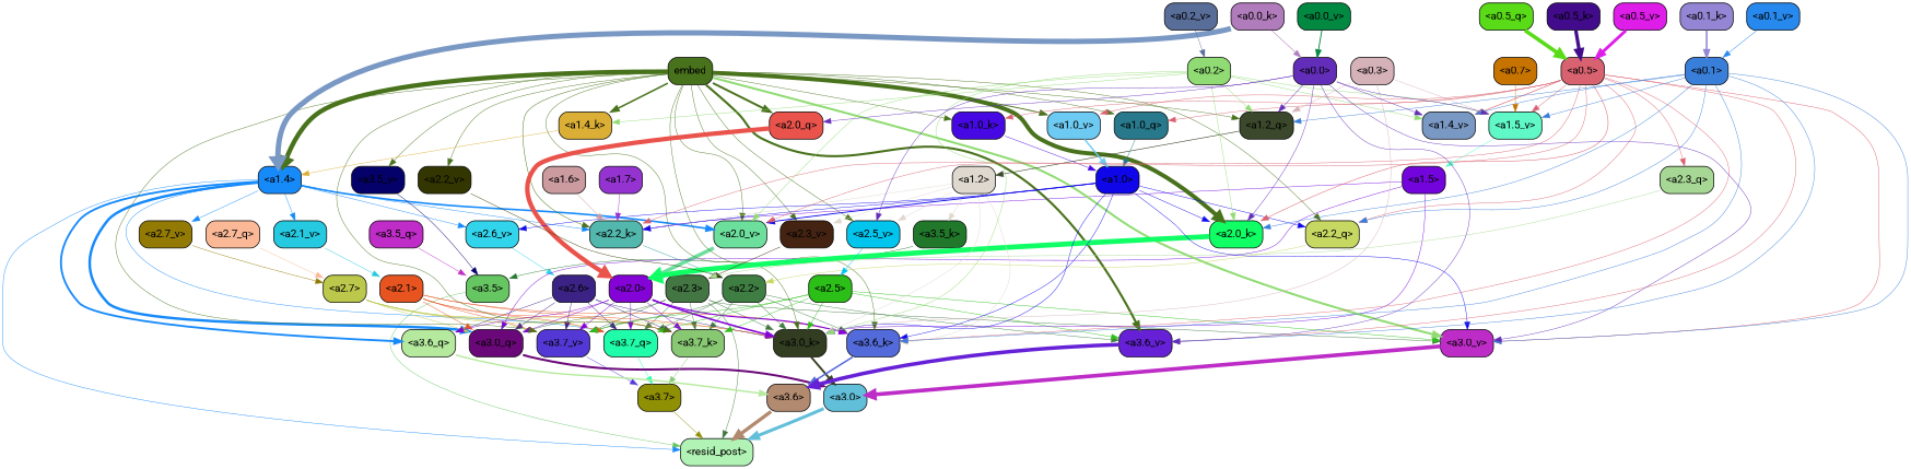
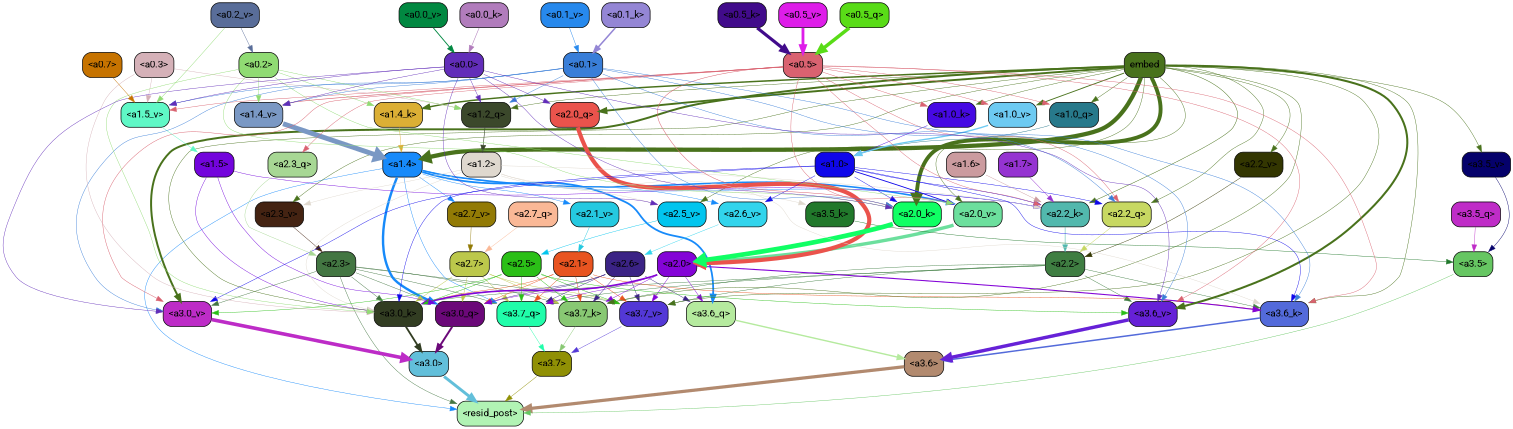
  strict digraph {
    fontname=Roboto
    splines=true
    node [color=black fontname=Roboto shape=box style="filled, rounded"]
    edge [color="#49721c" fontname=Roboto penwidth=0.6]
    "<a3.7>" [fillcolor="#909005"]
    "<resid_post>" [fillcolor="#b1f3b4"]
    "<a3.6>" [fillcolor="#b28a6f"]
    "<a3.5>" [fillcolor="#66c662"]
    "<a3.0>" [fillcolor="#62bfda"]
    "<a2.3>" [fillcolor="#437642"]
    "<a3.7_q>" [fillcolor="#20fdaa"]
    "<a3.0_q>" [fillcolor="#6b0879"]
    "<a3.7_k>" [fillcolor="#88c873"]
    "<a3.0_k>" [fillcolor="#323d22"]
    "<a3.7_v>" [fillcolor="#5338d6"]
    "<a3.0_v>" [fillcolor="#bd2cc7"]
    "<a1.4>" [fillcolor="#178afa"]
    "<a3.6_q>" [fillcolor="#b5ea9e"]
    "<a2.2_k>" [fillcolor="#52b8ad"]
    "<a2.7_v>" [fillcolor="#927a05"]
    "<a2.6_v>" [fillcolor="#32d4ec"]
    "<a2.1_v>" [fillcolor="#25c9e0"]
    "<a2.0_v>" [fillcolor="#6cdf9d"]
    "<a2.2>" [fillcolor="#3f7e42"]
    "<a2.7>" [fillcolor="#bcc84b"]
    "<a2.6>" [fillcolor="#3b2385"]
    "<a2.1>" [fillcolor="#e85420"]
    "<a2.0>" [fillcolor="#8404d7"]
    "<a3.6_k>" [fillcolor="#536ada"]
    "<a3.6_v>" [fillcolor="#6621d7"]
    "<a3.5_q>" [fillcolor="#bf2cc7"]
    "<a3.5_k>" [fillcolor="#21782b"]
    "<a3.5_v>" [fillcolor="#05016b"]
    "<a2.5>" [fillcolor="#2bbf17"]
    "<a1.5>" [fillcolor="#7304dc"]
    embed [fillcolor="#49721c"]
    "<a2.2_q>" [fillcolor="#c7d862"]
    "<a2.0_q>" [fillcolor="#ea534c"]
    "<a2.0_k>" [fillcolor="#10ff64"]
    "<a2.5_v>" [fillcolor="#02c5ee"]
    "<a2.3_v>" [fillcolor="#442312"]
    "<a2.2_v>" [fillcolor="#333601"]
    "<a1.2_q>" [fillcolor="#3b482b"]
    "<a1.0_q>" [fillcolor="#27798b"]
    "<a1.4_k>" [fillcolor="#dbaf35"]
    "<a1.0_k>" [fillcolor="#4609e3"]
    "<a1.0_v>" [fillcolor="#6dcaf2"]
    "<a1.2>" [fillcolor="#dfd8ce"]
    "<a1.0>" [fillcolor="#0f07ea"]
    "<a1.4_v>" [fillcolor="#7a98c4"]
    "<a0.5>" [fillcolor="#d96270"]
    "<a2.3_q>" [fillcolor="#a7d794"]
    "<a1.5_v>" [fillcolor="#5ff8c6"]
    "<a0.1>" [fillcolor="#397ed8"]
    "<a0.3>" [fillcolor="#d5b1b8"]
    "<a0.2>" [fillcolor="#90db73"]
    "<a0.0>" [fillcolor="#622db9"]
    "<a2.7_q>" [fillcolor="#fab896"]
    "<a1.7>" [fillcolor="#9533d1"]
    "<a1.6>" [fillcolor="#cb9b9f"]
    "<a0.7>" [fillcolor="#c67300"]
    "<a0.5_q>" [fillcolor="#59dc17"]
    "<a0.5_k>" [fillcolor="#410b8b"]
    "<a0.1_k>" [fillcolor="#9486d5"]
    "<a0.0_k>" [fillcolor="#b17cbc"]
    "<a0.5_v>" [fillcolor="#de1de9"]
    "<a0.2_v>" [fillcolor="#596d99"]
    "<a0.1_v>" [fillcolor="#2789ed"]
    "<a0.0_v>" [fillcolor="#018841"]
    "<a3.7>" -> "<resid_post>" [color="#909005"]
    "<a3.6>" -> "<resid_post>" [color="#b28a6f" penwidth=4.6696330308914185]
    "<a3.5>" -> "<resid_post>" [color="#66c662"]
    "<a3.0>" -> "<resid_post>" [color="#62bfda" penwidth=4.282557368278503]
    "<a2.3>" -> "<resid_post>" [color="#437642"]
    "<a2.3>" -> "<a3.7_q>" [color="#437642"]
    "<a2.3>" -> "<a3.0_q>" [color="#437642"]
    "<a2.3>" -> "<a3.7_k>" [color="#437642"]
    "<a2.3>" -> "<a3.0_k>" [color="#437642"]
    "<a2.3>" -> "<a3.7_v>" [color="#437642"]
    "<a2.3>" -> "<a3.0_v>" [color="#437642"]
    "<a3.7_q>" -> "<a3.7>" [color="#20fdaa"]
    "<a3.0_q>" -> "<a3.0>" [color="#6b0879" penwidth=2.8638100624084473]
    "<a3.7_k>" -> "<a3.7>" [color="#88c873"]
    "<a3.0_k>" -> "<a3.0>" [color="#323d22" penwidth=2.6274144649505615]
    "<a3.7_v>" -> "<a3.7>" [color="#5338d6"]
    "<a3.0_v>" -> "<a3.0>" [color="#bd2cc7" penwidth=5.188832879066467]
    "<a1.4>" -> "<resid_post>" [color="#178afa"]
    "<a1.4>" -> "<a3.7_q>" [color="#178afa"]
    "<a1.4>" -> "<a3.0_q>" [color="#178afa" penwidth=3.4971605762839317]
    "<a1.4>" -> "<a3.6_q>" [color="#178afa" penwidth=2.6073555648326874]
    "<a1.4>" -> "<a2.2_k>" [color="#178afa"]
    "<a1.4>" -> "<a2.7_v>" [color="#178afa"]
    "<a1.4>" -> "<a2.6_v>" [color="#178afa"]
    "<a1.4>" -> "<a2.1_v>" [color="#178afa"]
    "<a1.4>" -> "<a2.0_v>" [color="#178afa" penwidth=2.268670678138733]
    "<a3.6_q>" -> "<a3.6>" [color="#b5ea9e" penwidth=2.03758105635643]
    "<a2.2_k>" -> "<a2.2>" [color="#52b8ad" penwidth=0.7764816284179688]
    "<a2.7_v>" -> "<a2.7>" [color="#927a05"]
    "<a2.6_v>" -> "<a2.6>" [color="#32d4ec"]
    "<a2.1_v>" -> "<a2.1>" [color="#25c9e0"]
    "<a2.0_v>" -> "<a2.0>" [color="#6cdf9d" penwidth=4.906715989112854]
    "<a2.2>" -> "<a3.7_q>" [color="#3f7e42"]
    "<a2.2>" -> "<a3.7_k>" [color="#3f7e42"]
    "<a2.2>" -> "<a3.0_k>" [color="#3f7e42"]
    "<a2.2>" -> "<a3.7_v>" [color="#3f7e42"]
    "<a2.2>" -> "<a3.6_k>" [color="#3f7e42"]
    "<a2.2>" -> "<a3.6_v>" [color="#3f7e42"]
    "<a2.7>" -> "<a3.7_q>" [color="#bcc84b"]
    "<a2.7>" -> "<a3.0_q>" [color="#bcc84b"]
    "<a2.7>" -> "<a3.7_k>" [color="#bcc84b"]
    "<a2.7>" -> "<a3.0_k>" [color="#bcc84b"]
    "<a2.7>" -> "<a3.7_v>" [color="#bcc84b"]
    "<a2.6>" -> "<a3.7_q>" [color="#3b2385"]
    "<a2.6>" -> "<a3.0_q>" [color="#3b2385"]
    "<a2.6>" -> "<a3.7_k>" [color="#3b2385"]
    "<a2.6>" -> "<a3.0_k>" [color="#3b2385"]
    "<a2.6>" -> "<a3.7_v>" [color="#3b2385"]
    "<a2.6>" -> "<a3.6_q>" [color="#3b2385"]
    "<a2.1>" -> "<a3.7_q>" [color="#e85420"]
    "<a2.1>" -> "<a3.0_q>" [color="#e85420"]
    "<a2.1>" -> "<a3.7_k>" [color="#e85420"]
    "<a2.1>" -> "<a3.0_k>" [color="#e85420"]
    "<a2.1>" -> "<a3.7_v>" [color="#e85420"]
    "<a2.1>" -> "<a3.6_k>" [color="#e85420"]
    "<a2.0>" -> "<a3.7_q>" [color="#8404d7"]
    "<a2.0>" -> "<a3.0_q>" [color="#8404d7"]
    "<a2.0>" -> "<a3.7_k>" [color="#8404d7"]
    "<a2.0>" -> "<a3.0_k>" [color="#8404d7" penwidth=2.270527422428131]
    "<a2.0>" -> "<a3.7_v>" [color="#8404d7"]
    "<a2.0>" -> "<a3.6_q>" [color="#8404d7"]
    "<a2.0>" -> "<a3.6_k>" [color="#8404d7" penwidth=1.5568191409111023]
    "<a3.6_k>" -> "<a3.6>" [color="#536ada" penwidth=2.174198240041733]
    "<a3.6_v>" -> "<a3.6>" [color="#6621d7" penwidth=5.002329230308533]
    "<a3.5_q>" -> "<a3.5>" [color="#bf2cc7"]
    "<a3.5_k>" -> "<a3.5>" [color="#21782b"]
    "<a3.5_v>" -> "<a3.5>" [color="#05016b"]
    "<a2.5>" -> "<a3.7_q>" [color="#2bbf17"]
    "<a2.5>" -> "<a3.7_k>" [color="#2bbf17"]
    "<a2.5>" -> "<a3.0_k>" [color="#2bbf17"]
    "<a2.5>" -> "<a3.7_v>" [color="#2bbf17"]
    "<a2.5>" -> "<a3.0_v>" [color="#2bbf17"]
    "<a2.5>" -> "<a3.6_v>" [color="#2bbf17"]
    "<a1.5>" -> "<a3.0_q>" [color="#7304dc"]
    "<a1.5>" -> "<a3.0_k>" [color="#7304dc"]
    "<a1.5>" -> "<a2.2_k>" [color="#7304dc"]
    embed -> "<a3.7_k>"
    embed -> "<a3.0_k>"
    embed -> "<a3.7_v>"
-   embed -> "<a3.0_v>" [color="#90db73" penwidth=2.8686431646347046]
+   embed -> "<a3.0_v>" [penwidth=2.8686431646347046]
    embed -> "<a1.4>" [penwidth=6.189999580383301]
    embed -> "<a2.2_k>" [penwidth=0.67606520652771]
    embed -> "<a2.0_v>"
    embed -> "<a3.6_k>"
    embed -> "<a3.6_v>" [penwidth=2.9588699340820312]
    embed -> "<a3.5_v>"
    embed -> "<a2.2_q>"
    embed -> "<a2.0_q>" [penwidth=2.7617180347442627]
    embed -> "<a2.0_k>" [penwidth=5.615107178688049]
    embed -> "<a2.5_v>"
    embed -> "<a2.3_v>"
    embed -> "<a2.2_v>"
    embed -> "<a1.2_q>"
    embed -> "<a1.0_q>"
    embed -> "<a1.4_k>" [penwidth=2.1468217372894287]
    embed -> "<a1.0_k>"
    embed -> "<a1.0_v>" [penwidth=1.3123979568481445]
    "<a2.2_q>" -> "<a2.2>" [color="#c7d862" penwidth=0.6340763568878174]
    "<a2.0_q>" -> "<a2.0>" [color="#ea534c" penwidth=6.0160088539123535]
    "<a2.0_k>" -> "<a2.0>" [color="#10ff64" penwidth=6.773025274276733]
    "<a2.5_v>" -> "<a2.5>" [color="#02c5ee"]
    "<a2.3_v>" -> "<a2.3>" [color="#442312"]
    "<a2.2_v>" -> "<a2.2>" [color="#333601"]
    "<a1.2_q>" -> "<a1.2>" [color="#3b482b" penwidth=0.836545467376709]
    "<a1.0_q>" -> "<a1.0>" [color="#27798b"]
    "<a1.4_k>" -> "<a1.4>" [color="#dbaf35"]
    "<a1.0_k>" -> "<a1.0>" [color="#4609e3"]
    "<a1.0_v>" -> "<a1.0>" [color="#6dcaf2" penwidth=1.9666723012924194]
    "<a1.2>" -> "<a3.0_k>" [color="#dfd8ce"]
    "<a1.2>" -> "<a2.2_k>" [color="#dfd8ce"]
    "<a1.2>" -> "<a3.6_k>" [color="#dfd8ce"]
    "<a1.2>" -> "<a3.5_k>" [color="#dfd8ce"]
    "<a1.2>" -> "<a2.5_v>" [color="#dfd8ce"]
    "<a1.2>" -> "<a2.3_v>" [color="#dfd8ce"]
    "<a1.0>" -> "<a3.0_k>" [color="#0f07ea"]
    "<a1.0>" -> "<a3.0_v>" [color="#0f07ea"]
    "<a1.0>" -> "<a2.2_k>" [color="#0f07ea"]
    "<a1.0>" -> "<a2.6_v>" [color="#0f07ea"]
    "<a1.0>" -> "<a2.0_v>" [color="#0f07ea" penwidth=1.27996826171875]
    "<a1.0>" -> "<a3.6_k>" [color="#0f07ea"]
    "<a1.0>" -> "<a2.2_q>" [color="#0f07ea"]
    "<a1.0>" -> "<a2.0_k>" [color="#0f07ea"]
-   "<a0.0_k>" -> "<a1.4>" [color="#7a98c4" penwidth=7.093163728713989]
+   "<a1.4_v>" -> "<a1.4>" [color="#7a98c4" penwidth=7.093163728713989]
    "<a0.5>" -> "<a3.0_v>" [color="#d96270" penwidth=0.6421224474906921]
    "<a0.5>" -> "<a2.2_k>" [color="#d96270"]
    "<a0.5>" -> "<a2.0_v>" [color="#d96270"]
    "<a0.5>" -> "<a3.6_k>" [color="#d96270"]
    "<a0.5>" -> "<a3.6_v>" [color="#d96270"]
    "<a0.5>" -> "<a2.2_q>" [color="#d96270"]
    "<a0.5>" -> "<a2.0_k>" [color="#d96270" penwidth=0.7151575088500977]
    "<a0.5>" -> "<a1.0_q>" [color="#d96270"]
    "<a0.5>" -> "<a1.0_k>" [color="#d96270"]
    "<a0.5>" -> "<a1.0_v>" [color="#d96270"]
    "<a0.5>" -> "<a1.4_v>" [color="#d96270" penwidth=0.8927993774414062]
    "<a0.5>" -> "<a2.3_q>" [color="#d96270"]
    "<a0.5>" -> "<a1.5_v>" [color="#d96270"]
    "<a2.3_q>" -> "<a2.3>" [color="#a7d794"]
    "<a1.5_v>" -> "<a1.5>" [color="#5ff8c6"]
    "<a0.1>" -> "<a3.0_v>" [color="#397ed8"]
    "<a0.1>" -> "<a3.6_k>" [color="#397ed8"]
    "<a0.1>" -> "<a3.6_v>" [color="#397ed8"]
    "<a0.1>" -> "<a2.2_q>" [color="#397ed8"]
    "<a0.1>" -> "<a2.0_k>" [color="#397ed8"]
    "<a0.1>" -> "<a1.2_q>" [color="#397ed8"]
    "<a0.1>" -> "<a1.4_v>" [color="#397ed8"]
    "<a0.1>" -> "<a1.5_v>" [color="#397ed8"]
    "<a0.3>" -> "<a3.0_k>" [color="#d5b1b8"]
    "<a0.3>" -> "<a1.2_q>" [color="#d5b1b8"]
    "<a0.3>" -> "<a1.5_v>" [color="#d5b1b8"]
    "<a0.2>" -> "<a3.0_k>" [color="#90db73"]
    "<a0.2>" -> "<a2.0_v>" [color="#90db73"]
    "<a0.2>" -> "<a2.0_k>" [color="#90db73"]
    "<a0.2>" -> "<a1.2_q>" [color="#90db73"]
    "<a0.2>" -> "<a1.4_k>" [color="#90db73"]
    "<a0.2>" -> "<a1.4_v>" [color="#90db73"]
-   "<a0.2>" -> "<a1.5_v>" [color="#90db73"]
+   "<a0.2_v>" -> "<a1.5_v>" [color="#90db73"]
    "<a0.0>" -> "<a3.0_v>" [color="#622db9"]
    "<a0.0>" -> "<a3.6_v>" [color="#622db9"]
    "<a0.0>" -> "<a2.0_q>" [color="#622db9"]
    "<a0.0>" -> "<a2.0_k>" [color="#622db9"]
    "<a0.0>" -> "<a2.5_v>" [color="#622db9"]
    "<a0.0>" -> "<a1.2_q>" [color="#622db9"]
    "<a0.0>" -> "<a1.4_v>" [color="#622db9"]
    "<a0.0>" -> "<a1.5_v>" [color="#622db9"]
    "<a2.7_q>" -> "<a2.7>" [color="#fab896"]
    "<a1.7>" -> "<a2.2_k>" [color="#9533d1"]
    "<a1.6>" -> "<a2.2_k>" [color="#cb9b9f"]
    "<a0.7>" -> "<a1.5_v>" [color="#c67300"]
    "<a0.5_q>" -> "<a0.5>" [color="#59dc17" penwidth=5.0559651255607605]
    "<a0.5_k>" -> "<a0.5>" [color="#410b8b" penwidth=4.577519536018372]
    "<a0.1_k>" -> "<a0.1>" [color="#9486d5" penwidth=2.2273199558258057]
    "<a0.0_k>" -> "<a0.0>" [color="#b17cbc" penwidth=0.7703166007995605]
    "<a0.5_v>" -> "<a0.5>" [color="#de1de9" penwidth=4.062177300453186]
    "<a0.2_v>" -> "<a0.2>" [color="#596d99"]
    "<a0.1_v>" -> "<a0.1>" [color="#2789ed" penwidth=0.654442310333252]
    "<a0.0_v>" -> "<a0.0>" [color="#018841" penwidth=1.307939052581787]
  }
